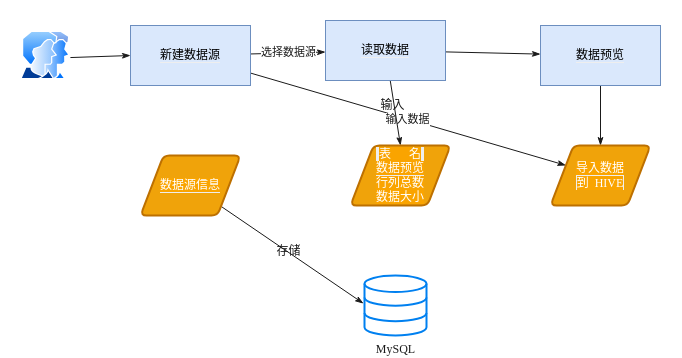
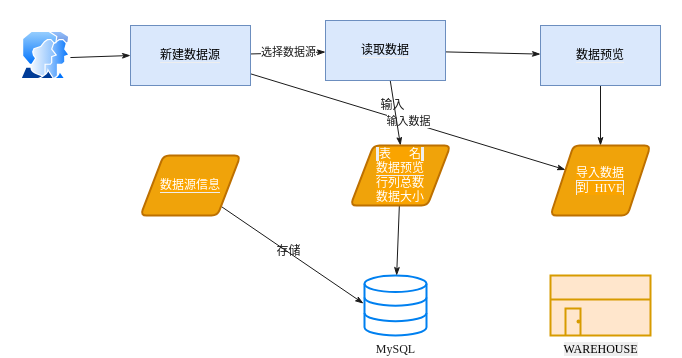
  <mxCell id="0" />
  <mxCell id="1" parent="0" />
  <mxCell id="2" value="选择数据源" style="edgeStyle=none;rounded=0;orthogonalLoop=1;jettySize=auto;html=1;startArrow=none;startFill=0;endArrow=classicThin;endFill=1;strokeColor=#1A1A1A;strokeWidth=1;fontFamily=宋体;fontColor=#1A1A1A;shadow=0;" edge="1" parent="1" source="4" target="8"><mxGeometry relative="1" as="geometry" /></mxCell>
  <mxCell id="3" value="输入数据" style="edgeStyle=none;rounded=0;orthogonalLoop=1;jettySize=auto;html=1;shadow=0;startArrow=none;startFill=0;endArrow=classicThin;endFill=1;strokeColor=#1A1A1A;strokeWidth=1;fontFamily=宋体;fontColor=#1A1A1A;" edge="1" parent="1" source="4" target="20"><mxGeometry relative="1" as="geometry" /></mxCell>
  <mxCell id="4" value="&lt;span style=&quot;background-color: rgb(218 , 232 , 252)&quot;&gt;新建数据源&lt;/span&gt;" style="rounded=0;whiteSpace=wrap;html=1;shadow=0;labelBackgroundColor=#EEEEEE;strokeColor=#6c8ebf;fillColor=#dae8fc;fontFamily=宋体;" vertex="1" parent="1"><mxGeometry x="130" y="25" width="120" height="60" as="geometry" /></mxCell>
  <mxCell id="5" style="edgeStyle=none;rounded=0;orthogonalLoop=1;jettySize=auto;html=1;entryX=0.5;entryY=0;entryDx=0;entryDy=0;shadow=0;startArrow=none;startFill=0;endArrow=classicThin;endFill=1;strokeColor=#1A1A1A;strokeWidth=1;fontFamily=宋体;fontColor=#1A1A1A;" edge="1" parent="1" source="8" target="19"><mxGeometry relative="1" as="geometry" /></mxCell>
  <mxCell id="6" value="输入" style="text;html=1;align=center;verticalAlign=middle;resizable=0;points=[];fontFamily=宋体;fontColor=#1A1A1A;" vertex="1" connectable="0" parent="5"><mxGeometry x="-0.267" y="-2" relative="1" as="geometry"><mxPoint as="offset" /></mxGeometry></mxCell>
  <mxCell id="7" value="" style="edgeStyle=none;rounded=0;orthogonalLoop=1;jettySize=auto;html=1;shadow=0;startArrow=none;startFill=0;endArrow=classicThin;endFill=1;strokeColor=#1A1A1A;strokeWidth=1;fontFamily=宋体;fontColor=#1A1A1A;" edge="1" parent="1" source="8" target="10"><mxGeometry relative="1" as="geometry" /></mxCell>
  <mxCell id="8" value="&lt;span style=&quot;background-color: rgb(218 , 232 , 252)&quot;&gt;读取数据&lt;/span&gt;" style="rounded=0;whiteSpace=wrap;html=1;shadow=0;labelBackgroundColor=#EEEEEE;strokeColor=#6c8ebf;fillColor=#dae8fc;fontFamily=宋体;" vertex="1" parent="1"><mxGeometry x="325" y="20" width="120" height="60" as="geometry" /></mxCell>
  <mxCell id="9" style="edgeStyle=none;rounded=0;orthogonalLoop=1;jettySize=auto;html=1;shadow=0;startArrow=none;startFill=0;endArrow=classicThin;endFill=1;strokeColor=#1A1A1A;strokeWidth=1;fontFamily=宋体;fontColor=#1A1A1A;" edge="1" parent="1" source="10" target="20"><mxGeometry relative="1" as="geometry" /></mxCell>
  <mxCell id="10" value="&lt;span style=&quot;background-color: rgb(218 , 232 , 252)&quot;&gt;数据预览&lt;/span&gt;" style="rounded=0;whiteSpace=wrap;html=1;shadow=0;labelBackgroundColor=#EEEEEE;strokeColor=#6c8ebf;fillColor=#dae8fc;fontFamily=宋体;" vertex="1" parent="1"><mxGeometry x="540" y="25" width="120" height="60" as="geometry" /></mxCell>
+ <mxCell id="11" value="WAREHOUSE" style="verticalLabelPosition=bottom;html=1;verticalAlign=top;strokeWidth=2;shape=mxgraph.lean_mapping.warehouse;rounded=0;shadow=0;labelBackgroundColor=#EEEEEE;fillColor=#ffe6cc;fontFamily=宋体;strokeColor=#d79b00;" vertex="1" parent="1"><mxGeometry x="550" y="275" width="100" height="60" as="geometry" /></mxCell>
  <mxCell id="12" style="edgeStyle=none;rounded=0;orthogonalLoop=1;jettySize=auto;html=1;shadow=0;startArrow=none;startFill=0;endArrow=classicThin;endFill=1;strokeColor=#1A1A1A;strokeWidth=1;fontFamily=宋体;fontColor=#1A1A1A;" edge="1" parent="1" source="13" target="4"><mxGeometry relative="1" as="geometry" /></mxCell>
  <mxCell id="13" value="" style="aspect=fixed;perimeter=ellipsePerimeter;html=1;align=center;shadow=0;dashed=0;spacingTop=3;image;image=img/lib/active_directory/user_accounts.svg;rounded=0;labelBackgroundColor=#EEEEEE;strokeColor=#1A1A1A;fillColor=none;fontFamily=宋体;fontColor=#1A1A1A;" vertex="1" parent="1"><mxGeometry x="20" y="30.75" width="50" height="48.5" as="geometry" /></mxCell>
  <mxCell id="14" value="MySQL" style="html=1;verticalLabelPosition=bottom;align=center;labelBackgroundColor=#ffffff;verticalAlign=top;strokeWidth=2;strokeColor=#0080F0;shadow=0;dashed=0;shape=mxgraph.ios7.icons.data;rounded=0;fillColor=none;fontFamily=宋体;fontColor=#1A1A1A;" vertex="1" parent="1"><mxGeometry x="364" y="275" width="62" height="60" as="geometry" /></mxCell>
  <mxCell id="15" style="edgeStyle=none;rounded=0;orthogonalLoop=1;jettySize=auto;html=1;entryX=-0.016;entryY=0.467;entryDx=0;entryDy=0;entryPerimeter=0;shadow=0;startArrow=none;startFill=0;endArrow=classicThin;endFill=1;strokeColor=#1A1A1A;strokeWidth=1;fontFamily=宋体;fontColor=#1A1A1A;" edge="1" parent="1" source="17" target="14"><mxGeometry relative="1" as="geometry" /></mxCell>
  <mxCell id="16" value="存储" style="text;html=1;align=center;verticalAlign=middle;resizable=0;points=[];fontFamily=宋体;fontColor=#1A1A1A;" vertex="1" connectable="0" parent="15"><mxGeometry x="-0.072" y="1" relative="1" as="geometry"><mxPoint as="offset" /></mxGeometry></mxCell>
  <mxCell id="17" value="&lt;font style=&quot;background-color: rgb(250 , 164 , 0)&quot;&gt;数据源信息&lt;/font&gt;" style="shape=parallelogram;html=1;strokeWidth=2;perimeter=parallelogramPerimeter;whiteSpace=wrap;rounded=1;arcSize=12;size=0.23;shadow=0;labelBackgroundColor=#EEEEEE;fillColor=#f0a30a;fontFamily=宋体;fontColor=#ffffff;strokeColor=#BD7000;" vertex="1" parent="1"><mxGeometry x="140" y="155" width="100" height="60" as="geometry" /></mxCell>
+ <mxCell id="18" style="edgeStyle=none;rounded=0;orthogonalLoop=1;jettySize=auto;html=1;shadow=0;startArrow=none;startFill=0;endArrow=classicThin;endFill=1;strokeColor=#1A1A1A;strokeWidth=1;fontFamily=宋体;fontColor=#1A1A1A;" edge="1" parent="1" source="19" target="14"><mxGeometry relative="1" as="geometry"><mxPoint x="336" y="283" as="targetPoint" /></mxGeometry></mxCell>
  <mxCell id="19" value="&lt;font style=&quot;background-color: rgb(250 , 164 , 0)&quot;&gt;表&amp;nbsp; &amp;nbsp; &amp;nbsp; 名&lt;br&gt;数据预览&lt;br&gt;行列总数&lt;br&gt;数据大小&lt;/font&gt;" style="shape=parallelogram;html=1;strokeWidth=2;perimeter=parallelogramPerimeter;whiteSpace=wrap;rounded=1;arcSize=12;size=0.23;shadow=0;labelBackgroundColor=#EEEEEE;fillColor=#f0a30a;fontFamily=宋体;fontColor=#ffffff;strokeColor=#BD7000;" vertex="1" parent="1"><mxGeometry x="350" y="145" width="100" height="60" as="geometry" /></mxCell>
- <mxCell id="20" value="&lt;span style=&quot;background-color: rgb(250 , 164 , 0)&quot;&gt;导入数据&lt;br&gt;到&amp;nbsp; HIVE&lt;/span&gt;" style="shape=parallelogram;html=1;strokeWidth=2;perimeter=parallelogramPerimeter;whiteSpace=wrap;rounded=1;arcSize=12;size=0.23;shadow=0;labelBackgroundColor=#EEEEEE;fillColor=#f0a30a;fontFamily=宋体;fontColor=#ffffff;strokeColor=#BD7000;" vertex="1" parent="1"><mxGeometry x="550" y="145" width="100" height="60" as="geometry" /></mxCell>
+ <mxCell id="20" value="&lt;span style=&quot;background-color: rgb(250 , 164 , 0)&quot;&gt;导入数据&lt;br&gt;到&amp;nbsp; HIVE&lt;/span&gt;" style="shape=parallelogram;html=1;strokeWidth=2;perimeter=parallelogramPerimeter;whiteSpace=wrap;rounded=1;arcSize=12;size=0.23;shadow=0;labelBackgroundColor=#EEEEEE;fillColor=#f0a30a;fontFamily=宋体;fontColor=#ffffff;strokeColor=#BD7000;" vertex="1" parent="1"><mxGeometry x="550" y="145" width="100" height="70" as="geometry" /></mxCell>
